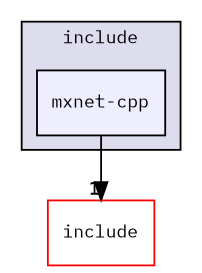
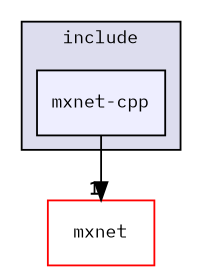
  digraph {
    compound=true
    fontname="IBM Plex Mono"
    node [fontname="IBM Plex Mono" fontsize=10 shape=box style=filled]
    n1 [fillcolor="#eeeeff" label="mxnet-cpp" pencolor=black]
-   n2 [color=red fillcolor=white label=include]
+   n2 [color=red fillcolor=white label=mxnet]
    subgraph cluster_1 {
      bgcolor="#ddddee"
      fontsize=10
      label=include
      pencolor=black
      n1
    }
    n1 -> n2 [headlabel=1 labeldistance=1.5 labelfontname=Helvetica labelfontsize=10 fontname="IBM Plex Mono"]
  }
